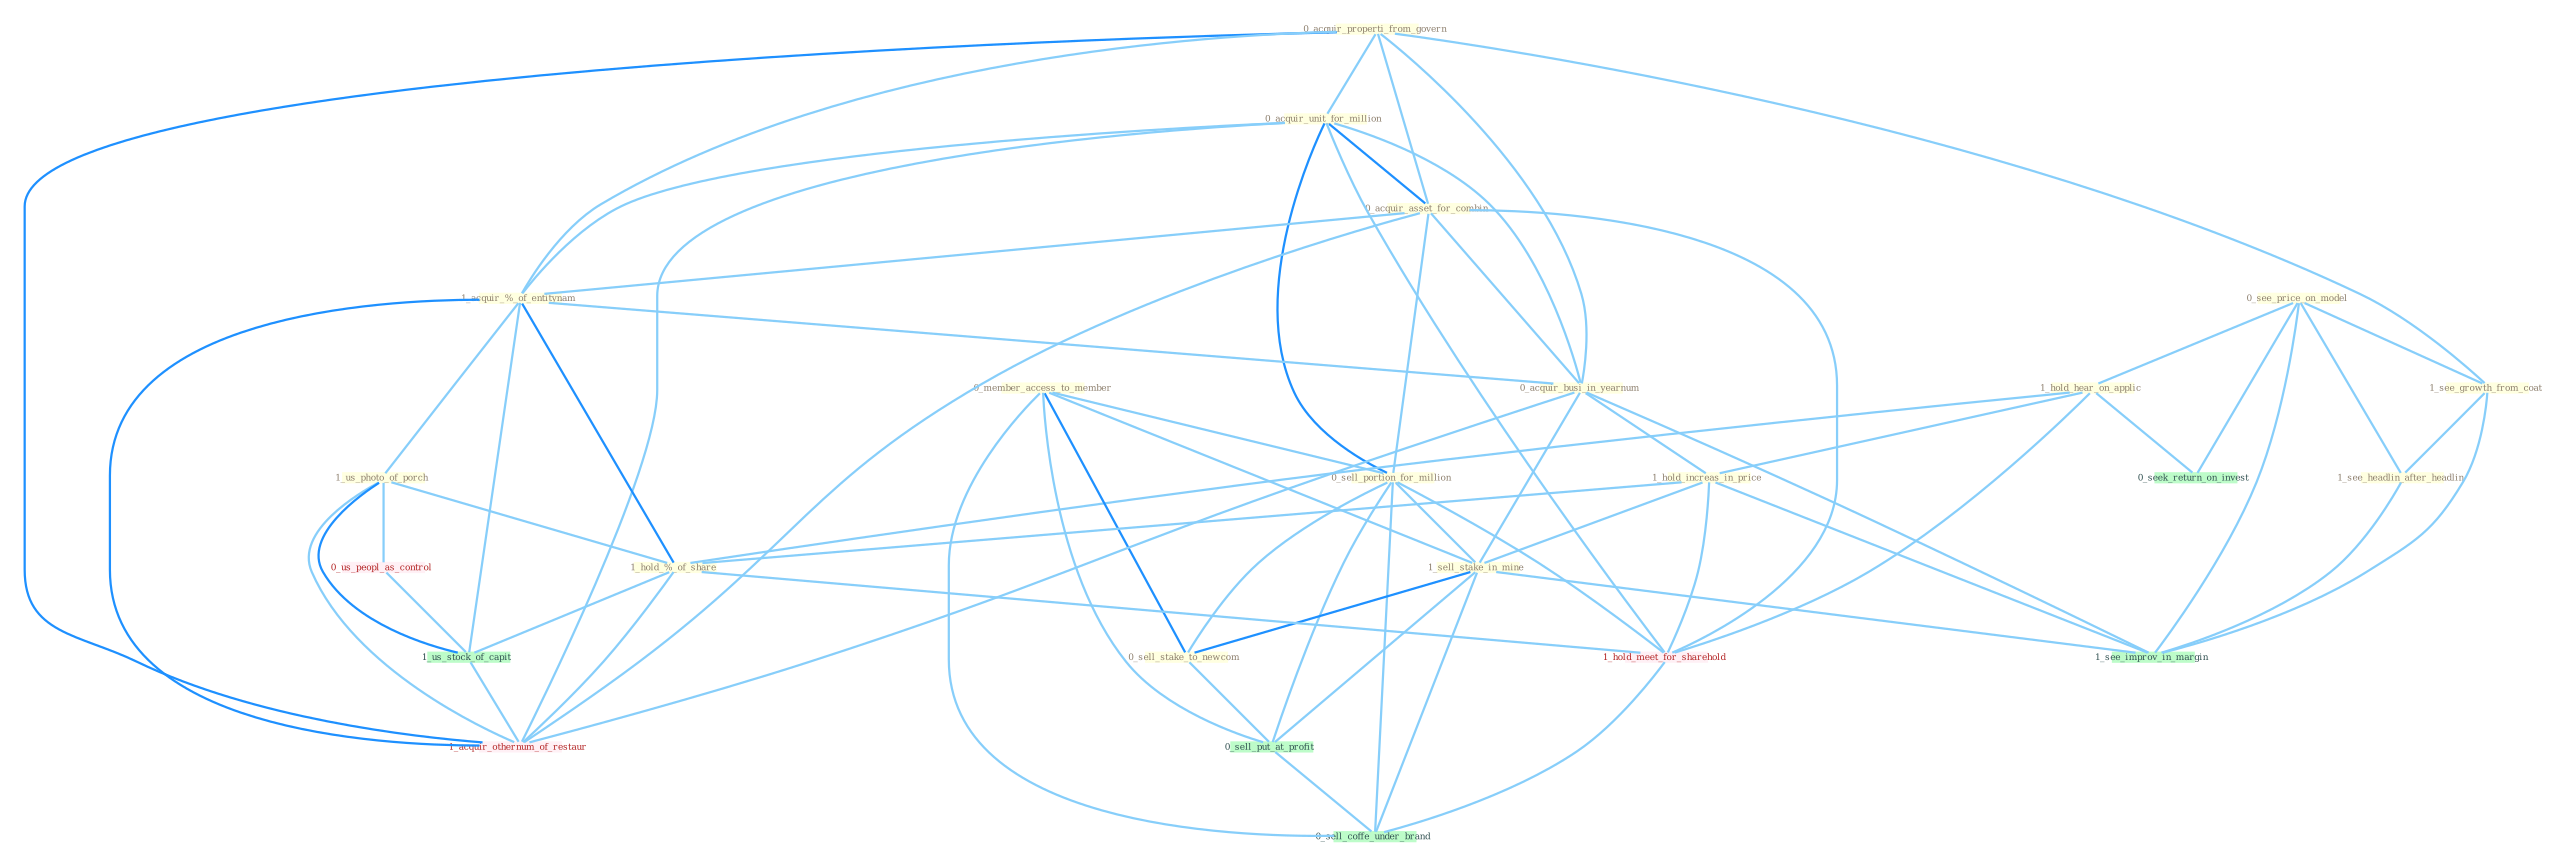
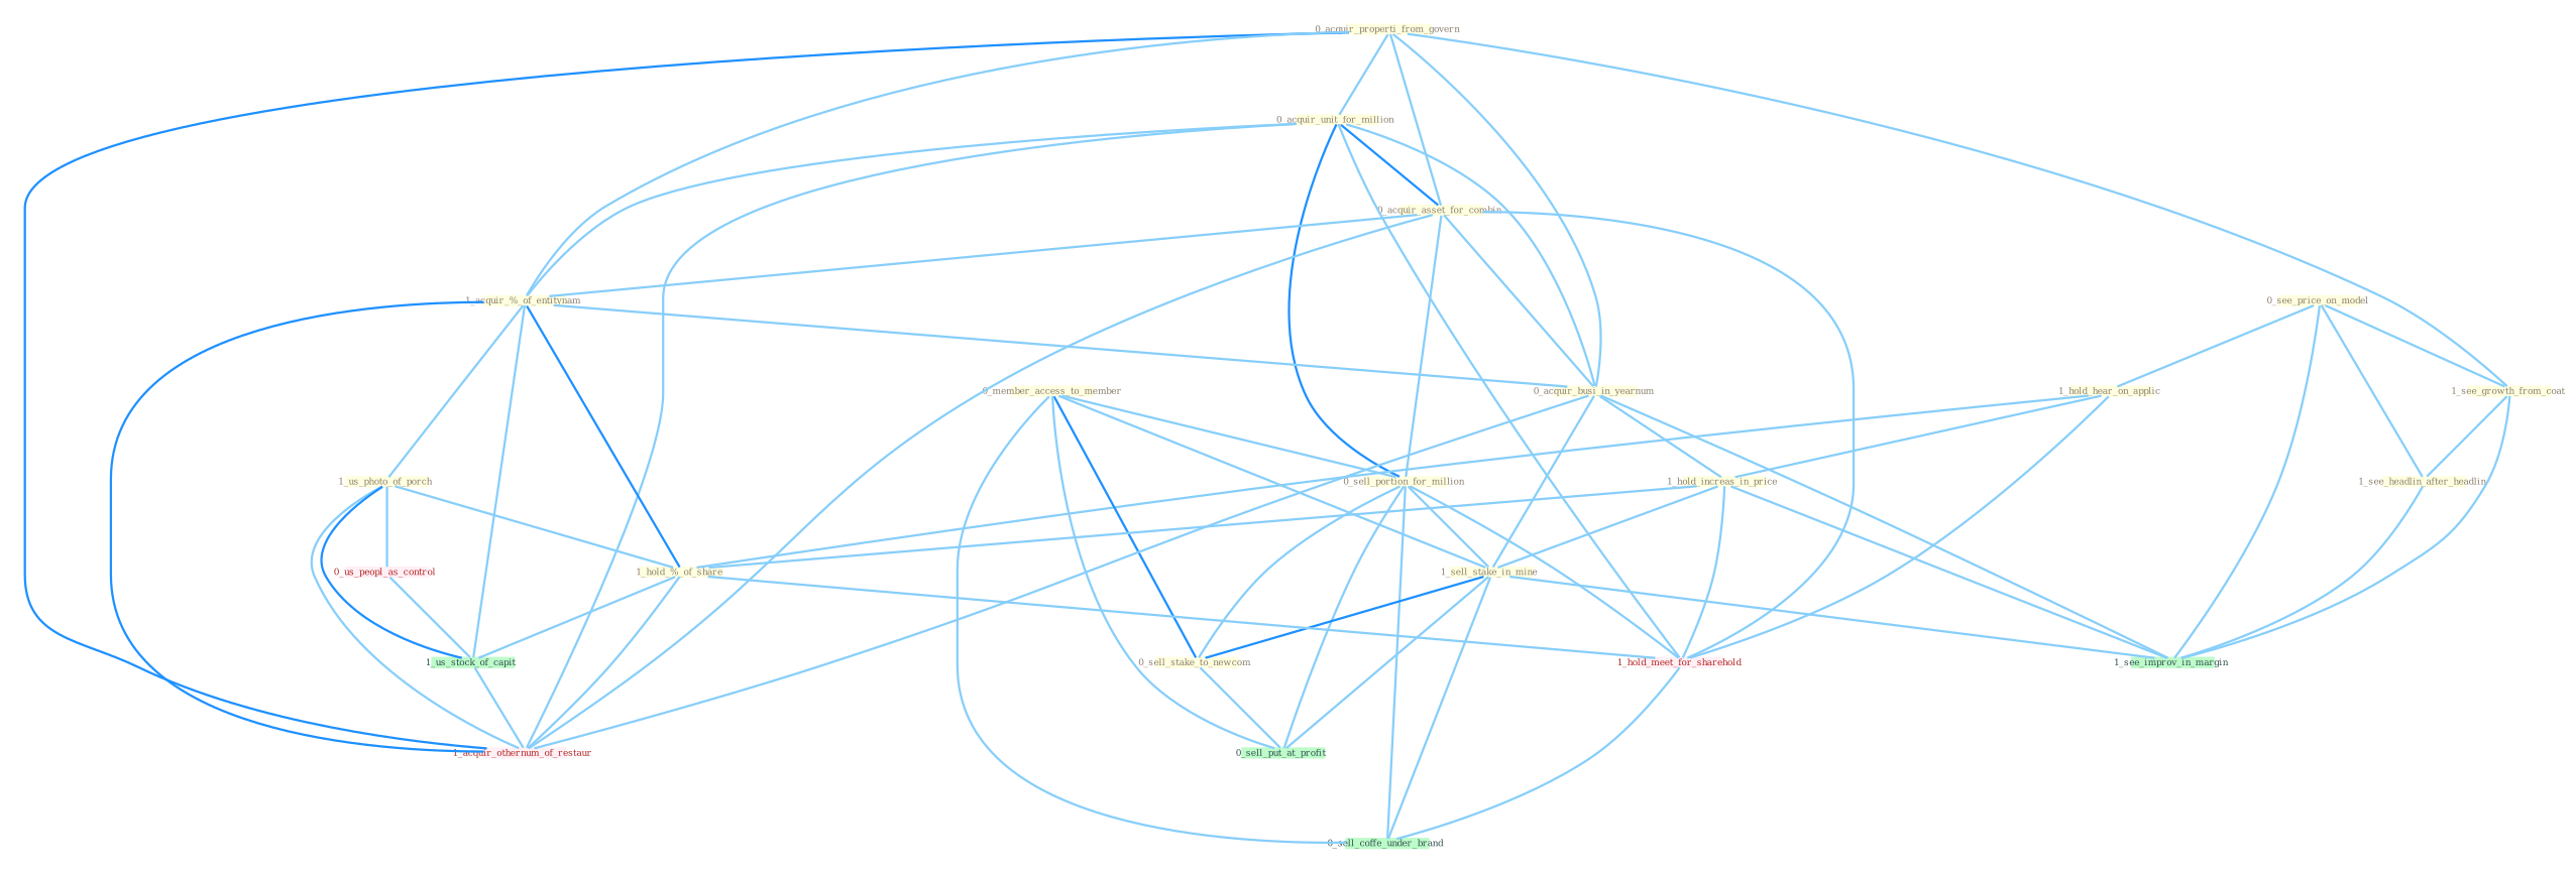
  graph {
    node [color="#ffffe0" fixedsize=true fontcolor="#8b7d6b" fontsize=4 shape=polygon style=filled]
    edge [color="#87cefa" w=1]
    "0_us_peopl_as_control " [color="#fff0f5" fontcolor="#b22222" height=.06 width=.5]
    "1_hold_meet_for_sharehold " [color="#fff0f5" fontcolor="#b22222" height=.06 width=.5]
    "1_acquir_othernum_of_restaur " [color="#fff0f5" fontcolor="#b22222" height=.06 width=.5]
    "0_acquir_properti_from_govern " [height=.06 width=.5]
    "0_acquir_unit_for_million " [height=.06 width=.5]
    "0_see_price_on_model " [height=.06 width=.5]
    "1_hold_hear_on_applic " [height=.06 width=.5]
    n8 [height=.06 label="0_member_access_to_member" width=.5]
    "0_acquir_asset_for_combin " [height=.06 width=.5]
    "0_sell_portion_for_million " [height=.06 width=.5]
    "1_acquir_%_of_entitynam " [height=.06 width=.5]
    "0_acquir_busi_in_yearnum " [height=.06 width=.5]
    "1_us_photo_of_porch " [height=.06 width=.5]
    "1_see_growth_from_coat " [height=.06 width=.5]
    "1_hold_increas_in_price " [height=.06 width=.5]
    "1_sell_stake_in_mine " [height=.06 width=.5]
    "1_hold_%_of_share " [height=.06 width=.5]
    "0_sell_stake_to_newcom " [height=.06 width=.5]
    "1_see_headlin_after_headlin " [height=.06 width=.5]
-   "0_seek_return_on_invest " [color="#BDFCC9" fontcolor="#2f4f4f" height=.06 width=.5]
    "1_see_improv_in_margin " [color="#BDFCC9" fontcolor="#2f4f4f" height=.06 width=.5]
    "0_sell_put_at_profit " [color="#BDFCC9" fontcolor="#2f4f4f" height=.06 width=.5]
    "0_sell_coffe_under_brand " [color="#BDFCC9" fontcolor="#2f4f4f" height=.06 width=.5]
    "1_us_stock_of_capit " [color="#BDFCC9" fontcolor="#2f4f4f" height=.06 width=.5]
    subgraph sub_1 {
      "0_us_peopl_as_control "
      "1_hold_meet_for_sharehold "
      "1_acquir_othernum_of_restaur "
    }
    subgraph sub_2 {
      "0_acquir_properti_from_govern "
      "0_acquir_unit_for_million "
      "0_see_price_on_model "
      "1_hold_hear_on_applic "
      n8
      "0_acquir_asset_for_combin "
      "0_sell_portion_for_million "
      "1_acquir_%_of_entitynam "
      "0_acquir_busi_in_yearnum "
      "1_us_photo_of_porch "
      "1_see_growth_from_coat "
      "1_hold_increas_in_price "
      "1_sell_stake_in_mine "
      "1_hold_%_of_share "
      "0_sell_stake_to_newcom "
      "1_see_headlin_after_headlin "
    }
    "0_us_peopl_as_control " -- "1_us_stock_of_capit "
    "1_hold_meet_for_sharehold " -- "0_sell_coffe_under_brand "
    "0_acquir_properti_from_govern " -- "1_acquir_othernum_of_restaur " [color="#1e90ff"]
    "0_acquir_properti_from_govern " -- "0_acquir_unit_for_million "
    "0_acquir_properti_from_govern " -- "0_acquir_asset_for_combin "
    "0_acquir_properti_from_govern " -- "1_acquir_%_of_entitynam "
    "0_acquir_properti_from_govern " -- "0_acquir_busi_in_yearnum "
    "0_acquir_properti_from_govern " -- "1_see_growth_from_coat "
    "0_acquir_unit_for_million " -- "1_hold_meet_for_sharehold "
    "0_acquir_unit_for_million " -- "1_acquir_othernum_of_restaur "
    "0_acquir_unit_for_million " -- "0_acquir_asset_for_combin " [color="#1e90ff" w=2]
    "0_acquir_unit_for_million " -- "0_sell_portion_for_million " [color="#1e90ff" w=2]
    "0_acquir_unit_for_million " -- "1_acquir_%_of_entitynam "
    "0_acquir_unit_for_million " -- "0_acquir_busi_in_yearnum "
    "0_see_price_on_model " -- "1_hold_hear_on_applic "
    "0_see_price_on_model " -- "1_see_growth_from_coat "
    "0_see_price_on_model " -- "1_see_headlin_after_headlin "
-   "0_see_price_on_model " -- "0_seek_return_on_invest "
    "0_see_price_on_model " -- "1_see_improv_in_margin "
    "1_hold_hear_on_applic " -- "1_hold_meet_for_sharehold "
    "1_hold_hear_on_applic " -- "1_hold_increas_in_price "
    "1_hold_hear_on_applic " -- "1_hold_%_of_share "
-   "1_hold_hear_on_applic " -- "0_seek_return_on_invest "
    n8 -- "0_sell_portion_for_million "
    n8 -- "1_sell_stake_in_mine "
    n8 -- "0_sell_stake_to_newcom " [color="#1e90ff" w=2]
    n8 -- "0_sell_put_at_profit "
    n8 -- "0_sell_coffe_under_brand "
    "0_acquir_asset_for_combin " -- "1_hold_meet_for_sharehold "
    "0_acquir_asset_for_combin " -- "1_acquir_othernum_of_restaur "
    "0_acquir_asset_for_combin " -- "0_sell_portion_for_million "
    "0_acquir_asset_for_combin " -- "1_acquir_%_of_entitynam "
    "0_acquir_asset_for_combin " -- "0_acquir_busi_in_yearnum "
    "0_sell_portion_for_million " -- "1_hold_meet_for_sharehold "
    "0_sell_portion_for_million " -- "1_sell_stake_in_mine "
    "0_sell_portion_for_million " -- "0_sell_stake_to_newcom "
    "0_sell_portion_for_million " -- "0_sell_put_at_profit "
    "0_sell_portion_for_million " -- "0_sell_coffe_under_brand "
    "1_acquir_%_of_entitynam " -- "1_acquir_othernum_of_restaur " [color="#1e90ff" w=2]
    "1_acquir_%_of_entitynam " -- "0_acquir_busi_in_yearnum "
    "1_acquir_%_of_entitynam " -- "1_us_photo_of_porch "
    "1_acquir_%_of_entitynam " -- "1_hold_%_of_share " [color="#1e90ff" w=2]
    "1_acquir_%_of_entitynam " -- "1_us_stock_of_capit "
    "0_acquir_busi_in_yearnum " -- "1_acquir_othernum_of_restaur "
    "0_acquir_busi_in_yearnum " -- "1_hold_increas_in_price "
    "0_acquir_busi_in_yearnum " -- "1_sell_stake_in_mine "
    "0_acquir_busi_in_yearnum " -- "1_see_improv_in_margin "
    "1_us_photo_of_porch " -- "0_us_peopl_as_control "
    "1_us_photo_of_porch " -- "1_acquir_othernum_of_restaur "
    "1_us_photo_of_porch " -- "1_hold_%_of_share "
    "1_us_photo_of_porch " -- "1_us_stock_of_capit " [color="#1e90ff" w=2]
    "1_see_growth_from_coat " -- "1_see_headlin_after_headlin "
    "1_see_growth_from_coat " -- "1_see_improv_in_margin "
    "1_hold_increas_in_price " -- "1_hold_meet_for_sharehold "
    "1_hold_increas_in_price " -- "1_sell_stake_in_mine "
    "1_hold_increas_in_price " -- "1_hold_%_of_share "
    "1_hold_increas_in_price " -- "1_see_improv_in_margin "
    "1_sell_stake_in_mine " -- "0_sell_stake_to_newcom " [color="#1e90ff" w=2]
    "1_sell_stake_in_mine " -- "1_see_improv_in_margin "
    "1_sell_stake_in_mine " -- "0_sell_put_at_profit "
    "1_sell_stake_in_mine " -- "0_sell_coffe_under_brand "
    "1_hold_%_of_share " -- "1_hold_meet_for_sharehold "
    "1_hold_%_of_share " -- "1_acquir_othernum_of_restaur "
    "1_hold_%_of_share " -- "1_us_stock_of_capit "
    "0_sell_stake_to_newcom " -- "0_sell_put_at_profit "
    "1_see_headlin_after_headlin " -- "1_see_improv_in_margin "
-   "0_sell_put_at_profit " -- "0_sell_coffe_under_brand "
    "1_us_stock_of_capit " -- "1_acquir_othernum_of_restaur "
  }
